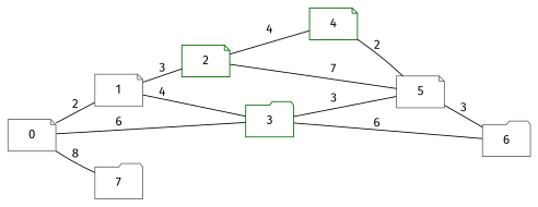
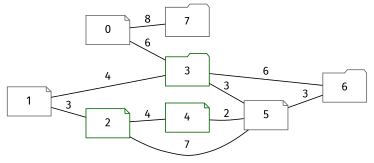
  graph {
    fontname="Fira Sans"
    rankdir=LR
    node [color=gray40 fontname="Fira Sans" shape=note weight=1]
    edge [fontname="Fira Sans"]
    0
    1
    3 [color=darkgreen shape=folder weight=2]
    7 [shape=folder weight=4]
    2 [color=darkgreen]
    5
    6 [shape=folder]
    4 [color=darkgreen]
-   0 -- 1 [label=2]
    0 -- 3 [label=6]
    0 -- 7 [label=8]
    1 -- 3 [label=4]
    1 -- 2 [label=3]
    3 -- 5 [label=3]
    3 -- 6 [label=6]
    2 -- 5 [label=7]
    2 -- 4 [label=4]
    5 -- 6 [label=3]
    4 -- 5 [label=2]
  }
